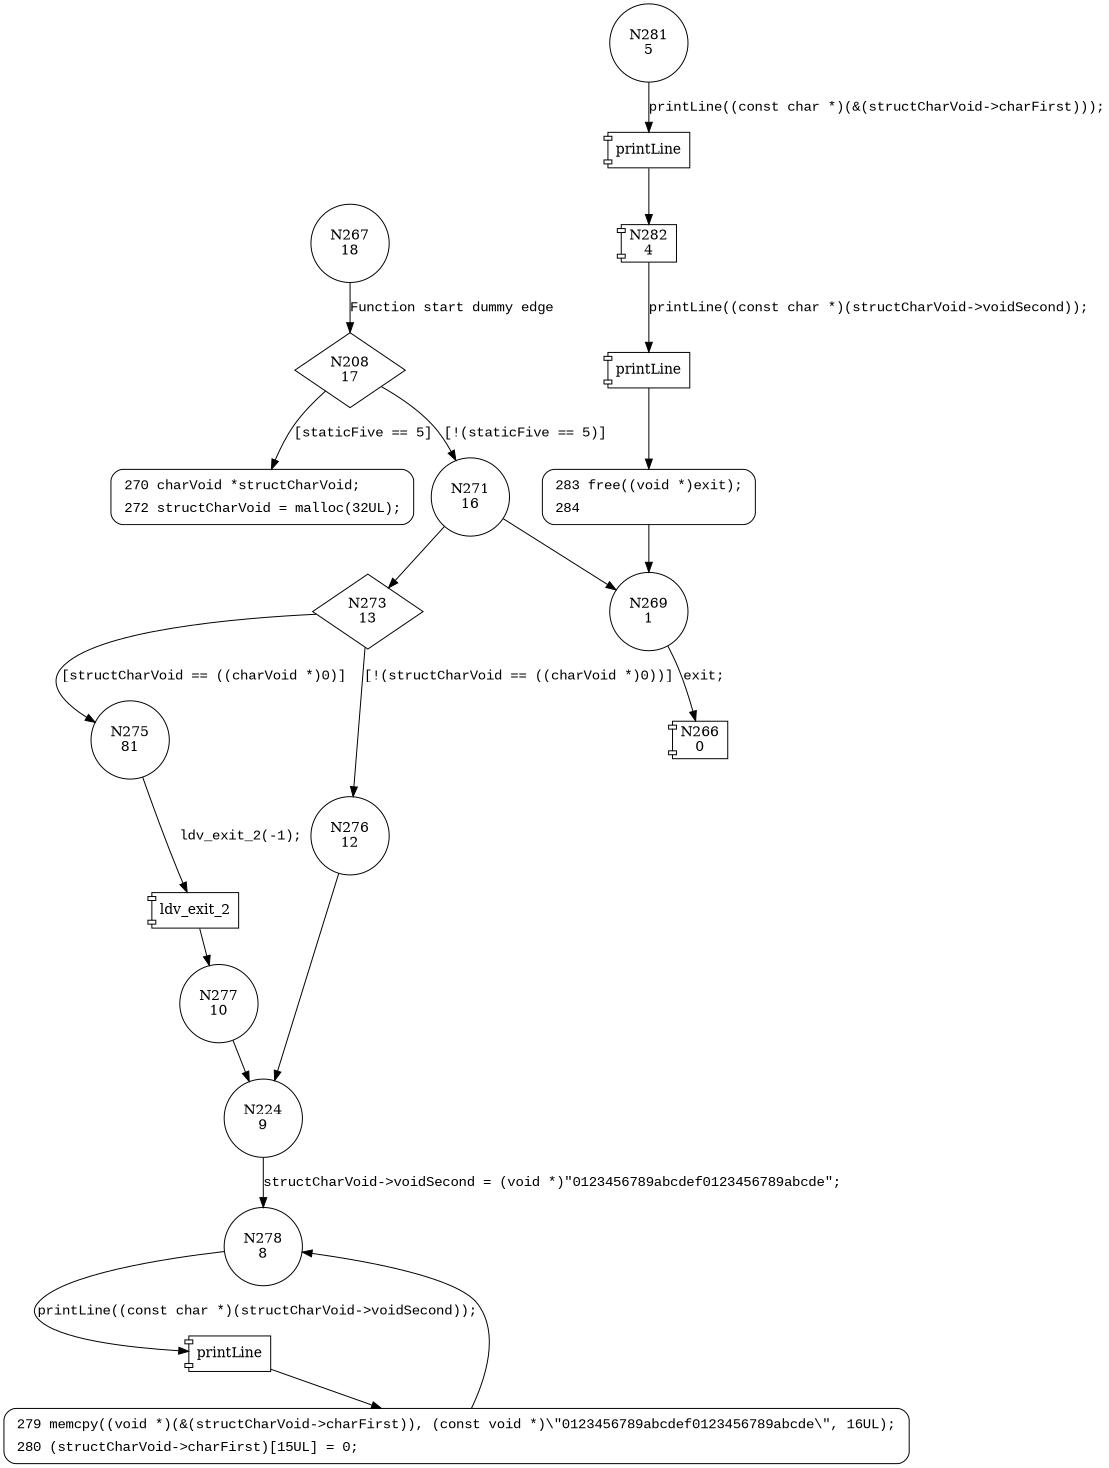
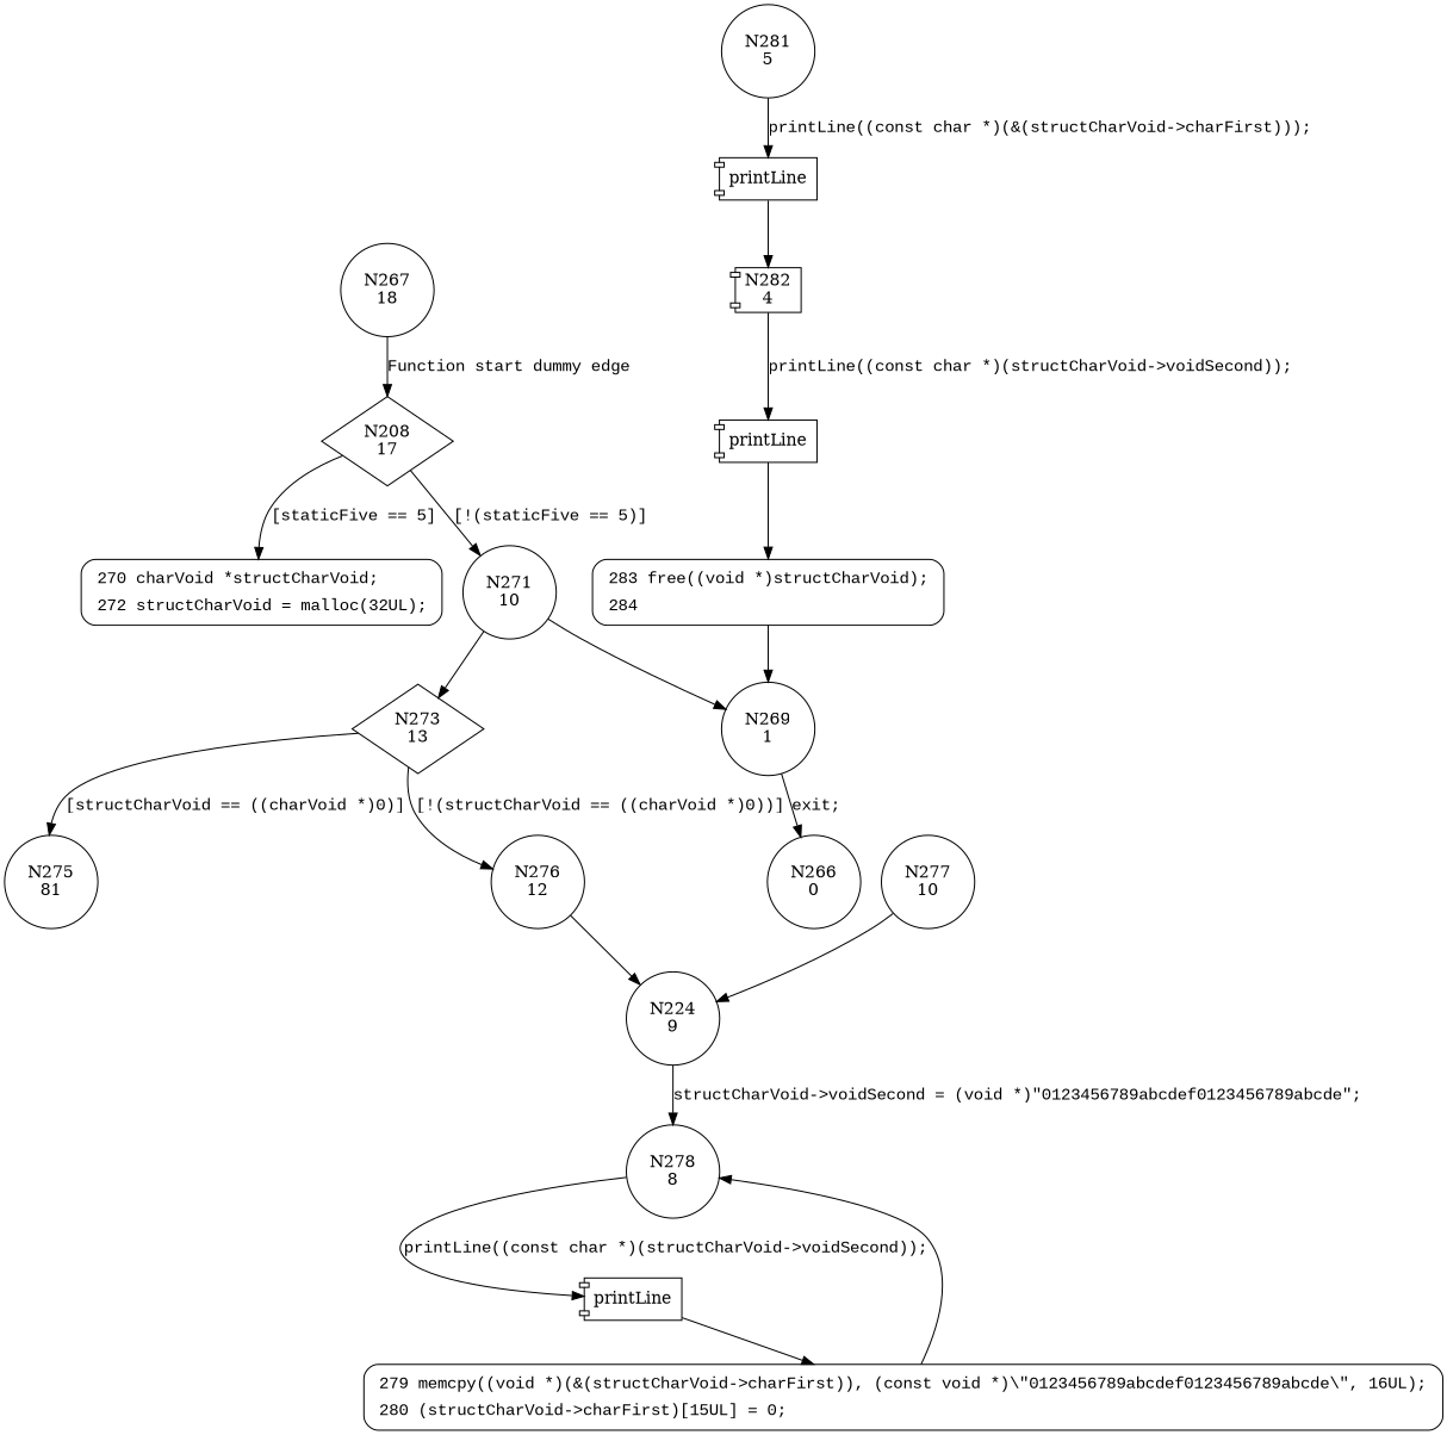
  digraph {
    node [shape=circle]
    edge [fontname="Courier New"]
    n1 [label="N267\n18"]
    n2 [label="N208\n17" shape=diamond]
    n3 [fillcolor=white fontname="Courier New" label=<<table border="0" cellborder="0" cellpadding="3" bgcolor="white"><tr><td align="right">270</td><td align="left">charVoid *structCharVoid;</td></tr><tr><td align="right">272</td><td align="left">structCharVoid = malloc(32UL);</td></tr></table>> penwidth=1 shape=Mrecord style="filled,bold"]
-   n4 [label="N271\n16"]
+   n4 [label="N271\n10"]
    n5 [label="N273\n13" shape=diamond]
    n6 [label="N269\n1"]
    n7 [label="N275\n81"]
    n8 [label="N276\n12"]
-   n9 [label="N266\n0" shape=component]
-   n10 [label=ldv_exit_2 shape=component]
+   n9 [label="N266\n0"]
    n11 [label="N224\n9"]
    n12 [label="N277\n10"]
    n13 [label="N278\n8"]
    n14 [label=printLine shape=component]
    n15 [fillcolor=white fontname="Courier New" label=<<table border="0" cellborder="0" cellpadding="3" bgcolor="white"><tr><td align="right">279</td><td align="left">memcpy((void *)(&amp;(structCharVoid-&gt;charFirst)), (const void *)\&quot;0123456789abcdef0123456789abcde\&quot;, 16UL);</td></tr><tr><td align="right">280</td><td align="left">(structCharVoid-&gt;charFirst)[15UL] = 0;</td></tr></table>> penwidth=1 shape=Mrecord style="filled,bold"]
    n16 [label="N281\n5"]
    n17 [label=printLine shape=component]
    n18 [label="N282\n4" shape=component]
    n19 [label=printLine shape=component]
-   n20 [fillcolor=white fontname="Courier New" label=<<table border="0" cellborder="0" cellpadding="3" bgcolor="white"><tr><td align="right">283</td><td align="left">free((void *)exit);</td></tr><tr><td align="right">284</td><td align="left"></td></tr></table>> penwidth=1 shape=Mrecord style="filled,bold"]
+   n20 [fillcolor=white fontname="Courier New" label=<<table border="0" cellborder="0" cellpadding="3" bgcolor="white"><tr><td align="right">283</td><td align="left">free((void *)structCharVoid);</td></tr><tr><td align="right">284</td><td align="left"></td></tr></table>> penwidth=1 shape=Mrecord style="filled,bold"]
    n1 -> n2 [label="Function start dummy edge"]
    n2 -> n3 [label="[staticFive == 5]"]
    n2 -> n4 [label="[!(staticFive == 5)]"]
    n4 -> n5 [fontname=""]
    n4 -> n6
    n5 -> n7 [label="[structCharVoid == ((charVoid *)0)]"]
    n5 -> n8 [label="[!(structCharVoid == ((charVoid *)0))]"]
    n6 -> n9 [label="exit;"]
-   n7 -> n10 [label="ldv_exit_2(-1);"]
    n8 -> n11
-   n10 -> n12
    n11 -> n13 [label="structCharVoid->voidSecond = (void *)\"0123456789abcdef0123456789abcde\";"]
    n12 -> n11
    n13 -> n14 [label="printLine((const char *)(structCharVoid->voidSecond));"]
    n14 -> n15
    n15 -> n13 [fontname=""]
    n16 -> n17 [label="printLine((const char *)(&(structCharVoid->charFirst)));"]
    n17 -> n18
    n18 -> n19 [label="printLine((const char *)(structCharVoid->voidSecond));"]
    n19 -> n20
    n20 -> n6 [fontname=""]
  }
